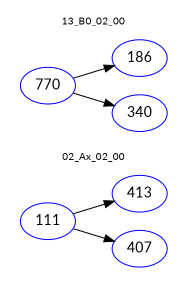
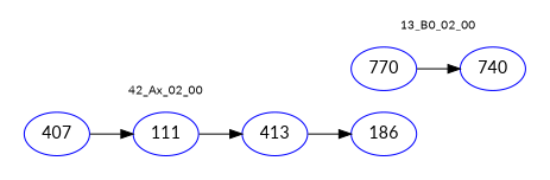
  digraph {
    fontname=Lato
    rankdir=LR
    node [color=blue fontname=Lato]
    edge [color=black fontname=Lato]
    n1 [label=111]
    n2 [label=407]
    n3 [label=413]
    n4 [label=770]
-   n5 [label=340]
+   n5 [label=740]
    n6 [label=186]
    subgraph cluster_1 {
      color=white
      fontsize=10
-     label="02_Ax_02_00"
+     label="42_Ax_02_00"
      n1
      n2
      n3
    }
    subgraph cluster_2 {
      color=white
      fontsize=10
      label="13_B0_02_00"
      n4
      n5
      n6
    }
-   n1 -> n2
+   n2 -> n1
    n1 -> n3
    n4 -> n5
-   n4 -> n6
+   n3 -> n6
  }
